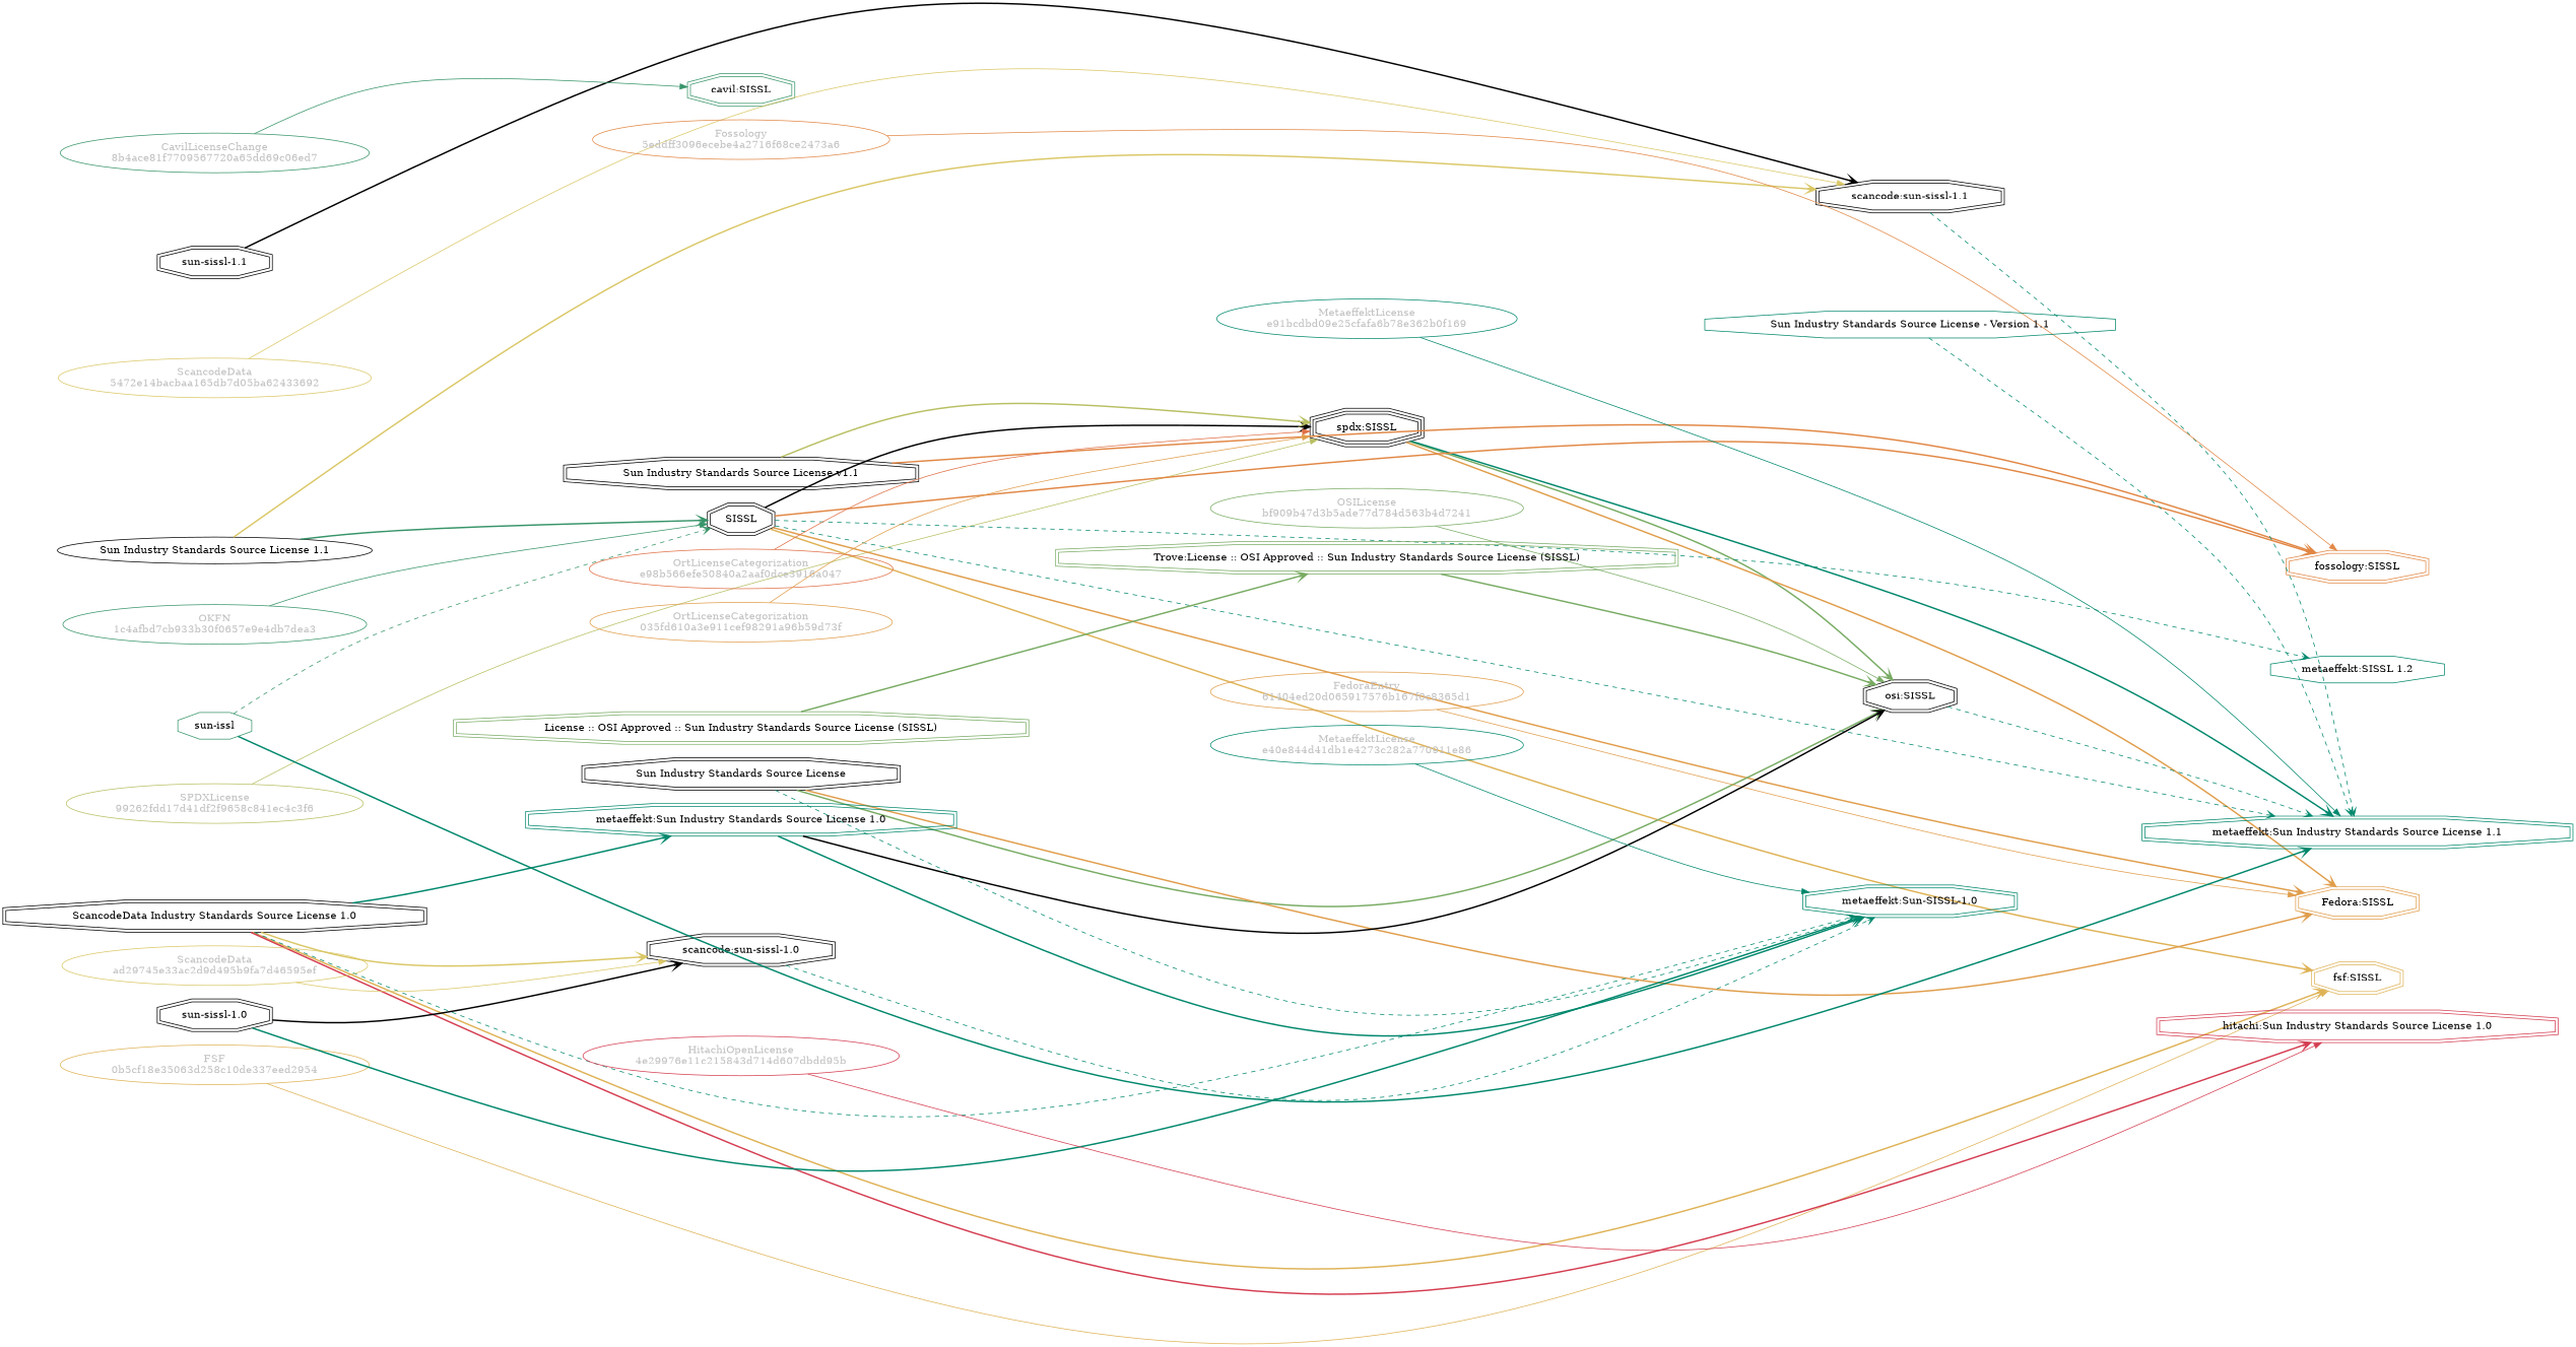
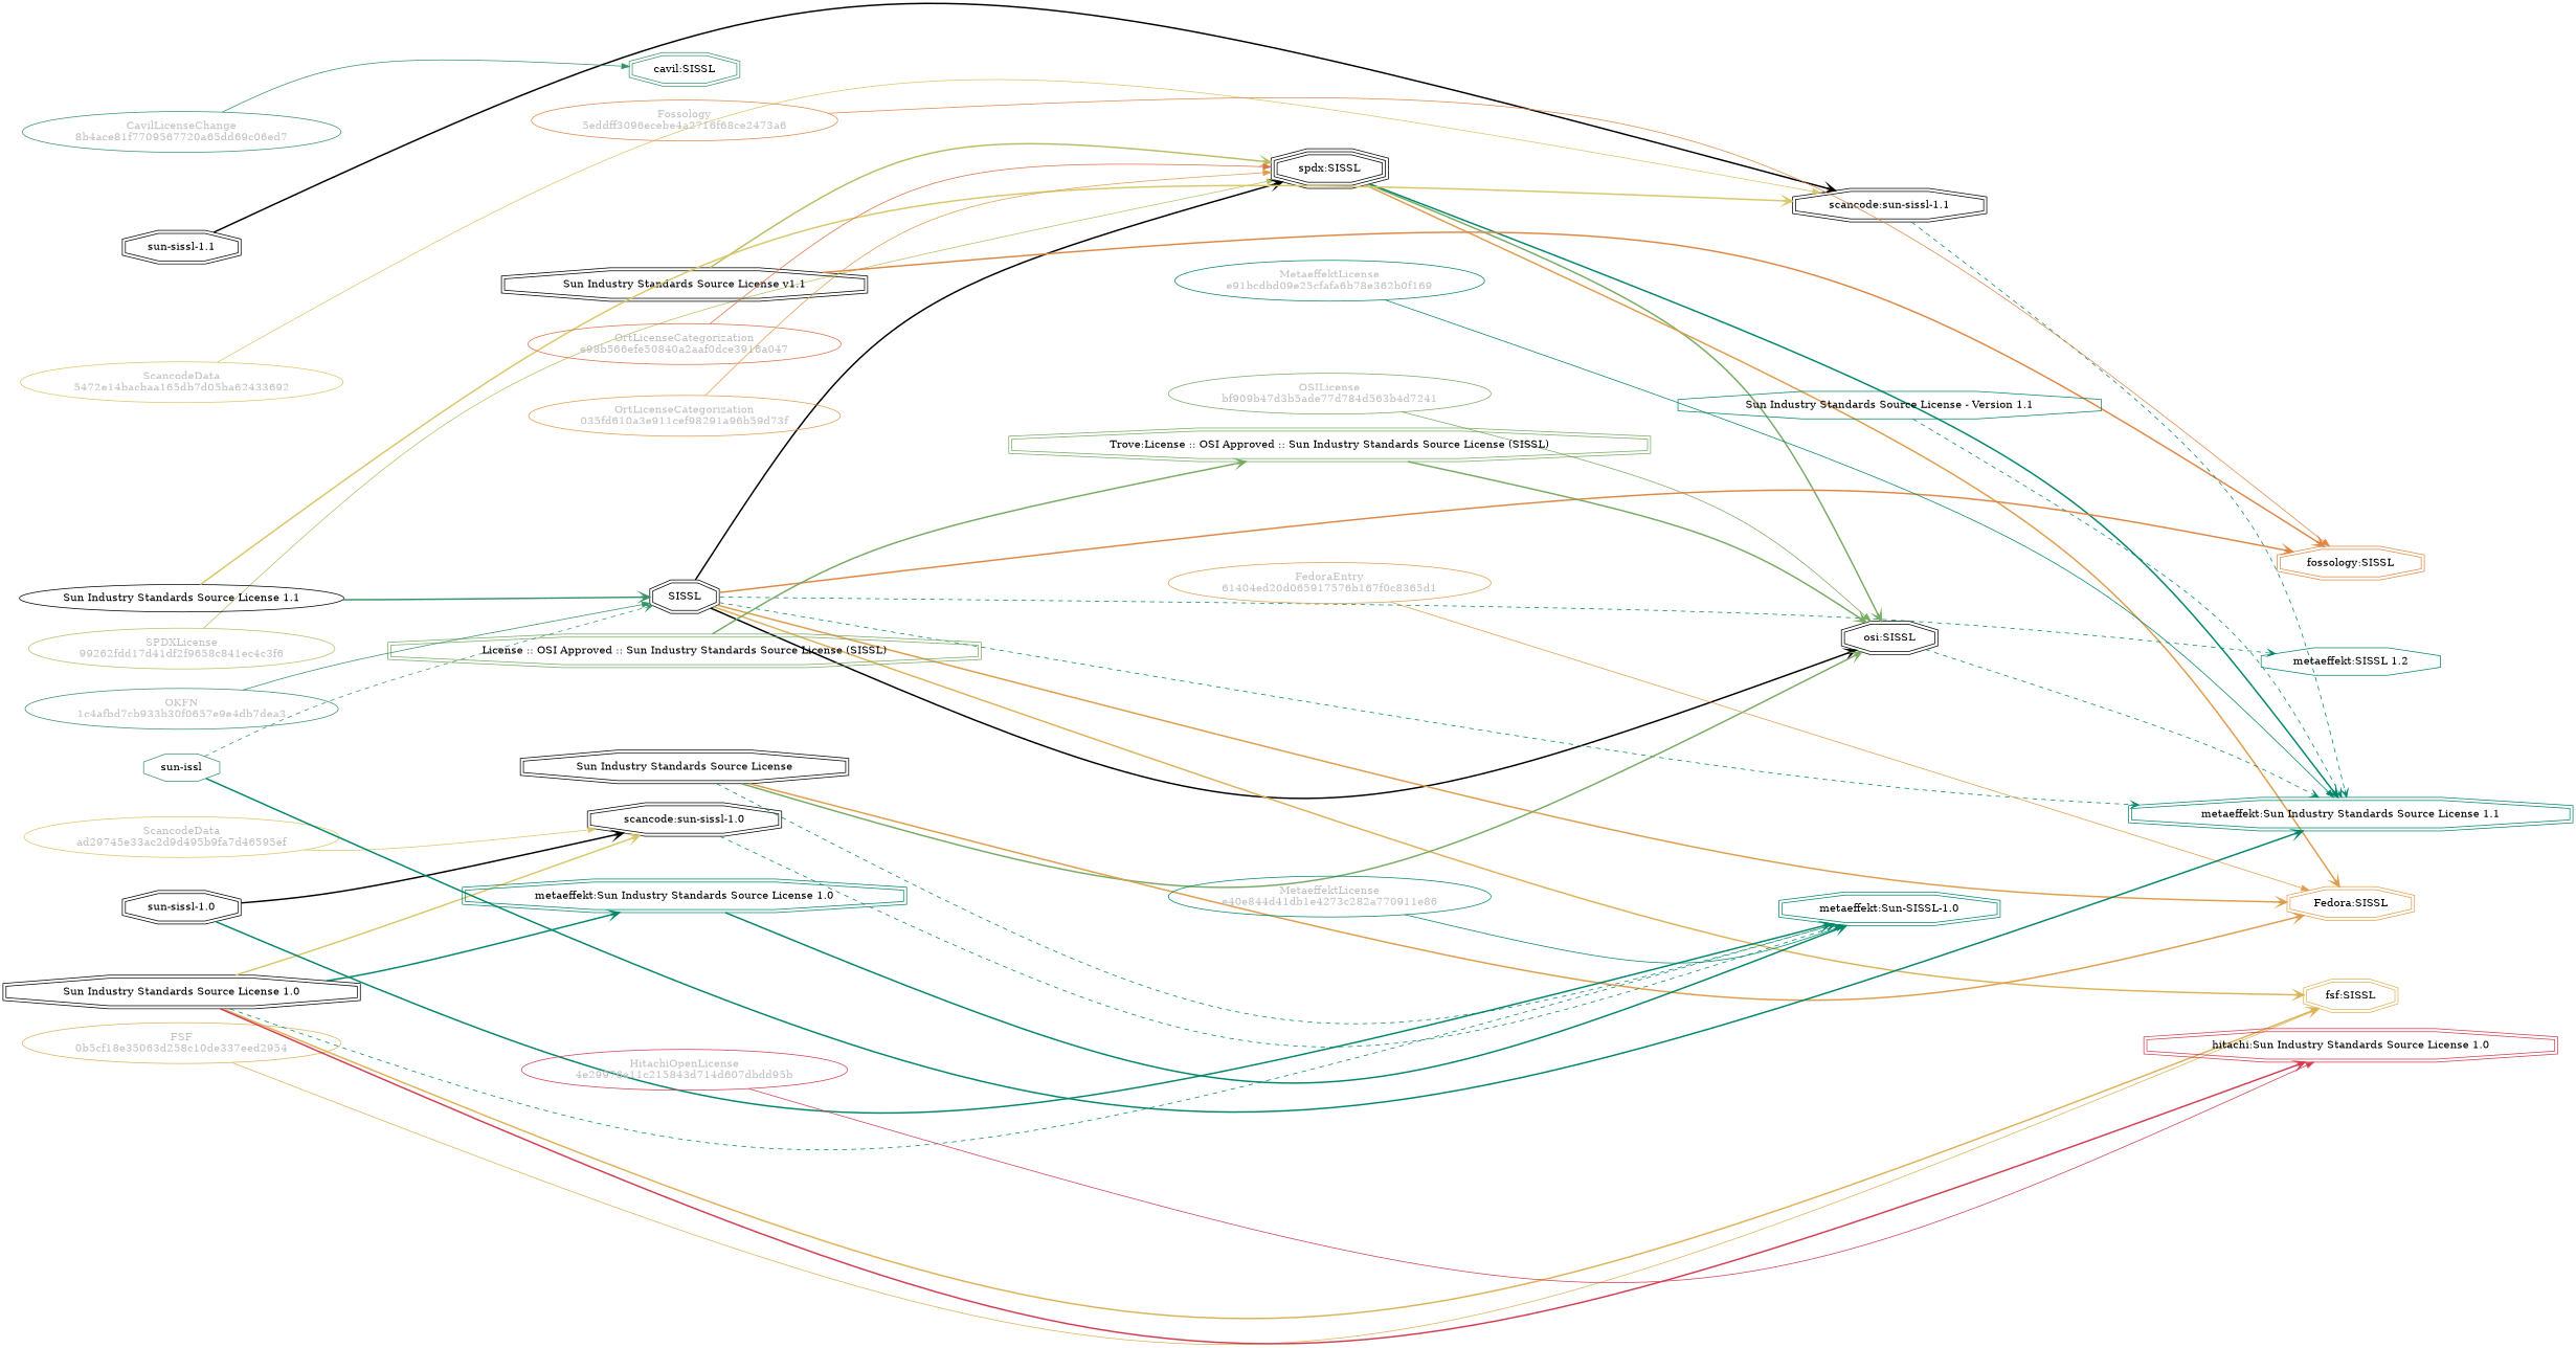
  strict digraph {
    rankdir=LR
    splines=curved
    node [shape=doubleoctagon]
    edge [color="#00876c" weight=0.5 arrowhead=vee style=bold]
    n1 [color="#b8bf62" fillcolor="beige;1" fontcolor=gray label="SPDXLicense\n99262fdd17d41df2f9658c841ec4c3f6" shape=ellipse]
    n2 [label="spdx:SISSL" shape=tripleoctagon]
    n3 [label="osi:SISSL"]
    n4 [color="#e09d4b" label="Fedora:SISSL"]
    n5 [color="#00876c" label="metaeffekt:Sun Industry Standards Source License 1.1"]
    n6 [label=SISSL]
    n7 [color="#deb256" label="fsf:SISSL"]
    n8 [color="#e18745" label="fossology:SISSL"]
    n9 [color="#00876c" label="metaeffekt:SISSL 1.2" shape=octagon]
    n10 [color="#379469" label="cavil:SISSL"]
    n11 [label="Sun Industry Standards Source License v1.1"]
    n12 [color="#78ab63" fillcolor="beige;1" fontcolor=gray label="OSILicense\nbf909b47d3b5ade77d784d563b4d7241" shape=ellipse]
    n13 [label="Sun Industry Standards Source License"]
    n14 [color="#00876c" label="metaeffekt:Sun-SISSL-1.0"]
    n15 [color="#78ab63" label="Trove:License :: OSI Approved :: Sun Industry Standards Source License (SISSL)"]
    n16 [color="#78ab63" label="License :: OSI Approved :: Sun Industry Standards Source License (SISSL)"]
    n17 [color="#e09d4b" fillcolor="beige;1" fontcolor=gray label="FedoraEntry\n61404ed20d065917576b167f0c8365d1" shape=ellipse]
    n18 [color="#deb256" fillcolor="beige;1" fontcolor=gray label="FSF\n0b5cf18e35063d258c10de337eed2954" shape=ellipse]
-   n19 [label="ScancodeData Industry Standards Source License 1.0"]
+   n19 [label="Sun Industry Standards Source License 1.0"]
    n20 [label="scancode:sun-sissl-1.0"]
    n21 [color="#00876c" label="metaeffekt:Sun Industry Standards Source License 1.0"]
    n22 [color="#d43d51" label="hitachi:Sun Industry Standards Source License 1.0"]
    n23 [color="#dac767" fillcolor="beige;1" fontcolor=gray label="ScancodeData\nad29745e33ac2d9d495b9fa7d46595ef" shape=ellipse]
    n24 [label="sun-sissl-1.0"]
    n25 [color="#dac767" fillcolor="beige;1" fontcolor=gray label="ScancodeData\n5472e14bacbaa165db7d05ba62433692" shape=ellipse]
    n26 [label="scancode:sun-sissl-1.1"]
    n27 [label="sun-sissl-1.1"]
    n28 [label="Sun Industry Standards Source License 1.1" shape=ellipse]
    n29 [color="#e18745" fillcolor="beige;1" fontcolor=gray label="Fossology\n5eddff3096ecebe4a2716f68ce2473a6" shape=ellipse]
    n30 [color="#379469" fillcolor="beige;1" fontcolor=gray label="OKFN\n1c4afbd7cb933b30f0657e9e4db7dea3" shape=ellipse]
    n31 [color="#379469" label="sun-issl" shape=octagon]
    n32 [color="#e06f45" fillcolor="beige;1" fontcolor=gray label="OrtLicenseCategorization\ne98b566efe50840a2aaf0dce3916a047" shape=ellipse]
    n33 [color="#e09d4b" fillcolor="beige;1" fontcolor=gray label="OrtLicenseCategorization\n035fd610a3e911cef98291a96b59d73f" shape=ellipse]
    n34 [color="#379469" fillcolor="beige;1" fontcolor=gray label="CavilLicenseChange\n8b4ace81f7709567720a65dd69c06ed7" shape=ellipse]
    n35 [color="#00876c" fillcolor="beige;1" fontcolor=gray label="MetaeffektLicense\ne91bcdbd09e25cfafa6b78e362b0f169" shape=ellipse]
    n36 [color="#00876c" label="Sun Industry Standards Source License - Version 1.1" shape=octagon]
    n37 [color="#00876c" fillcolor="beige;1" fontcolor=gray label="MetaeffektLicense\ne40e844d41db1e4273c282a770911e86" shape=ellipse]
    n38 [color="#d43d51" fillcolor="beige;1" fontcolor=gray label="HitachiOpenLicense\n4e29976e11c215843d714d607dbdd95b" shape=ellipse]
    n1 -> n2 [color="#b8bf62" arrowhead="" style=""]
    n2 -> n3 [color="#78ab63" weight=0.7]
    n2 -> n4 [color="#e09d4b" weight=0.7]
    n2 -> n5 [weight=0.7]
    n3 -> n5 [style=dashed]
    n6 -> n2 [weight=0.7 color=""]
-   n21 -> n3 [weight=0.7 color=""]
+   n6 -> n3 [weight=0.7 color=""]
    n6 -> n4 [color="#e09d4b" weight=0.7]
    n6 -> n5 [style=dashed]
    n6 -> n7 [color="#deb256" weight=0.7]
    n6 -> n8 [color="#e18745" weight=0.7]
    n6 -> n9 [style=dashed]
    n11 -> n2 [color="#b8bf62" weight=0.7]
    n11 -> n8 [color="#e18745" weight=0.7]
    n12 -> n3 [color="#78ab63" arrowhead="" style=""]
    n13 -> n3 [color="#78ab63" weight=0.7]
    n13 -> n4 [color="#e09d4b"]
    n13 -> n14 [style=dashed]
    n15 -> n3 [color="#78ab63" weight=0.7]
    n16 -> n15 [color="#78ab63" weight=0.7]
    n17 -> n4 [color="#e09d4b" arrowhead="" style=""]
    n18 -> n7 [color="#deb256" arrowhead="" style=""]
    n19 -> n7 [color="#deb256" weight=0.7]
    n19 -> n14 [style=dashed]
    n19 -> n20 [color="#dac767" weight=0.7]
    n19 -> n21 [weight=0.7]
    n19 -> n22 [color="#d43d51" weight=0.7]
    n20 -> n14 [style=dashed]
    n21 -> n14 [weight=0.7]
    n23 -> n20 [color="#dac767" arrowhead="" style=""]
    n24 -> n14 [weight=0.7]
    n24 -> n20 [weight=0.7 color=""]
    n25 -> n26 [color="#dac767" arrowhead="" style=""]
    n26 -> n5 [style=dashed]
    n27 -> n26 [weight=0.7 color=""]
    n28 -> n6 [color="#379469" weight=0.7]
    n28 -> n26 [color="#dac767" weight=0.7]
    n29 -> n8 [color="#e18745" arrowhead="" style=""]
    n30 -> n6 [color="#379469" arrowhead="" style=""]
    n31 -> n5 [weight=0.7]
    n31 -> n6 [color="#379469" style=dashed]
    n32 -> n2 [color="#e06f45" arrowhead="" style=""]
    n33 -> n2 [color="#e09d4b" arrowhead="" style=""]
    n34 -> n10 [color="#379469" arrowhead="" style=""]
    n35 -> n5 [arrowhead="" style=""]
    n36 -> n5 [style=dashed]
    n37 -> n14 [arrowhead="" style=""]
    n38 -> n22 [color="#d43d51" arrowhead="" style=""]
  }
